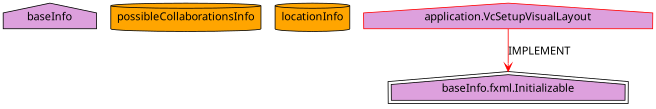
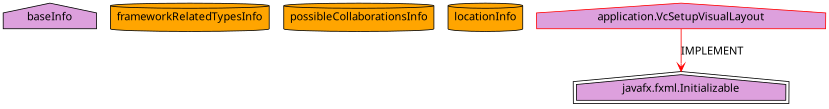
  digraph {
    fontname="Noto Sans"
    node [style=filled fillcolor=plum shape=house fontname="Noto Sans"]
    baseInfo [category=extension_graph graphId=3674 isAnonymous=false possibleRelation=false]
+   frameworkRelatedTypesInfo [0="javafx.fxml.Initializable" fillcolor=orange shape=cylinder]
    possibleCollaborationsInfo [fillcolor=orange shape=cylinder]
    locationInfo [contextSignature=VcSetupVisualLayout filePath="/mrempala-sp/sp-master/src/application/VcSetupVisualLayout.java" graphId=3674 projectName="mrempala-sp" fillcolor=orange shape=cylinder]
    n5 [color=red isFrameworkType=false label="application.VcSetupVisualLayout" vertexType=ROOT_CLIENT_CLASS_DECLARATION]
-   n6 [isFrameworkType=true label="baseInfo.fxml.Initializable" peripheries=2 vertexType=FRAMEWORK_INTERFACE_TYPE]
+   n6 [isFrameworkType=true label="javafx.fxml.Initializable" peripheries=2 vertexType=FRAMEWORK_INTERFACE_TYPE]
    n5 -> n6 [color=red label=IMPLEMENT arrowhead=vee fontname="Noto Sans"]
  }
